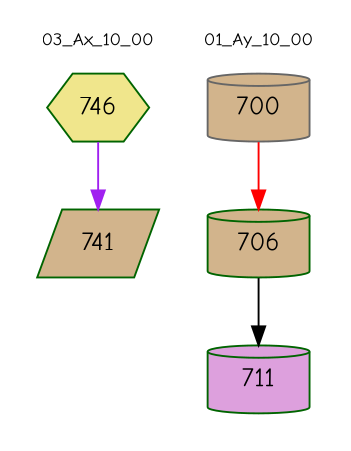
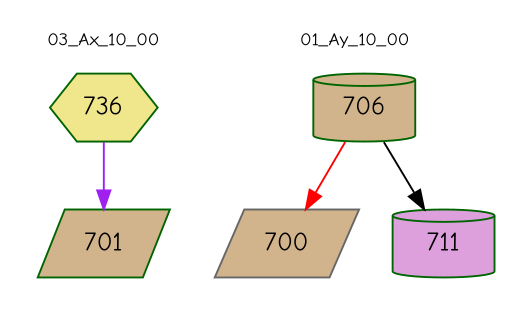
  digraph {
    fontname="Comic Neue"
    node [color=darkgreen fillcolor=tan fontname="Comic Neue" shape=parallelogram style=filled]
    edge [fontname="Comic Neue"]
-   n1 [fillcolor=khaki label=746 shape=hexagon]
-   n2 [label=741]
+   n1 [fillcolor=khaki label=736 shape=hexagon]
+   n2 [label=701]
    n3 [label=706 shape=cylinder]
-   n4 [color=gray40 label=700 shape=cylinder]
+   n4 [color=gray40 label=700]
    n5 [fillcolor=plum label=711 shape=cylinder]
    subgraph cluster_1 {
      color=white
      fontsize=10
      label="03_Ax_10_00"
      n1
      n2
    }
    subgraph cluster_2 {
      color=white
      fontsize=10
      label="01_Ay_10_00"
      n3
      n4
      n5
    }
    n1 -> n2 [color=purple]
-   n4 -> n3 [color=red]
+   n3 -> n4 [color=red]
    n3 -> n5 [color=black]
  }
